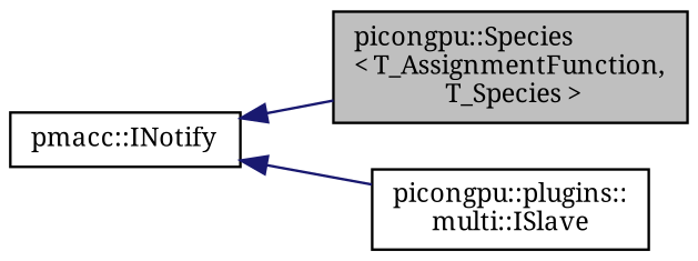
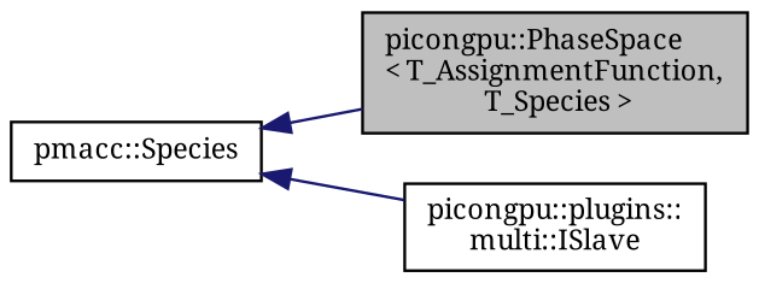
  digraph {
    fontname="Noto Serif"
    rankdir=LR
    node [color=black fillcolor=white fontname="Noto Serif" fontsize=10 shape=record style=filled]
    edge [color=midnightblue dir=back fontname="Noto Serif" fontsize=10 labelfontname=Helvetica labelfontsize=10 style=solid]
-   n1 [fillcolor=grey75 fontcolor=black height=0.2 label="picongpu::Species\l\< T_AssignmentFunction,\l T_Species \>" width=0.4]
+   n1 [fillcolor=grey75 fontcolor=black height=0.2 label="picongpu::PhaseSpace\l\< T_AssignmentFunction,\l T_Species \>" width=0.4]
    n2 [height=0.2 label="picongpu::plugins::\lmulti::ISlave" width=0.4]
-   n3 [height=0.2 label="pmacc::INotify" width=0.4]
+   n3 [height=0.2 label="pmacc::Species" width=0.4]
    n3 -> n1
    n3 -> n2
  }
